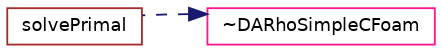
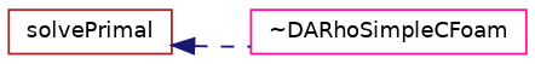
  digraph {
    rankdir=LR
    node [fillcolor=white fontname=Helvetica fontsize=10 shape=record style=filled]
    n1 [color=brown fontcolor=black height=0.2 label=solvePrimal width=0.4]
    n2 [color=deeppink height=0.2 label="~DARhoSimpleCFoam" width=0.4]
-   n2 -> n1 [color=midnightblue dir=back fontname=Helvetica fontsize=10 labelfontname=Helvetica labelfontsize=10 style=dashed]
+   n1 -> n2 [color=midnightblue dir=back fontname=Helvetica fontsize=10 labelfontname=Helvetica labelfontsize=10 style=dashed]
  }
